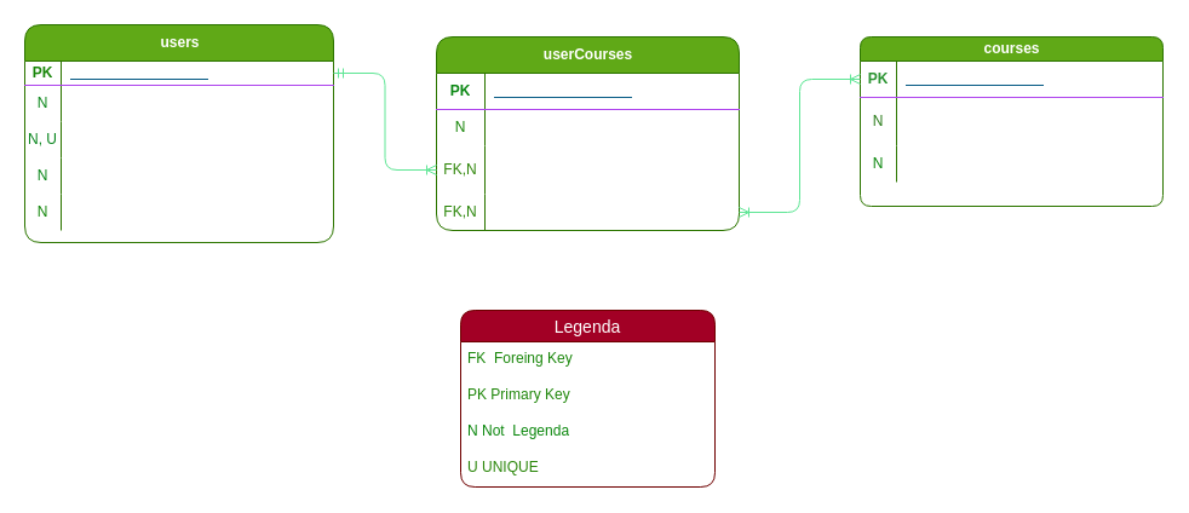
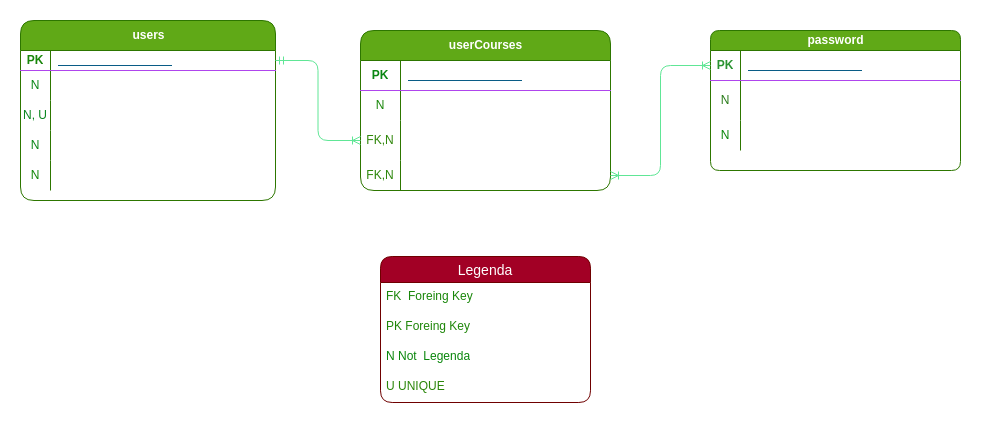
  <mxCell id="0" />
  <mxCell id="1" parent="0" />
  <mxCell id="2" value="users" style="shape=table;startSize=30;container=1;collapsible=1;childLayout=tableLayout;fixedRows=1;rowLines=0;fontStyle=1;align=center;resizeLast=1;html=1;labelBackgroundColor=none;fillColor=#60a917;strokeColor=#2D7600;fontColor=#ffffff;rounded=1;" vertex="1" parent="1"><mxGeometry x="20" y="20" width="255" height="180" as="geometry" /></mxCell>
  <mxCell id="3" value="" style="shape=tableRow;horizontal=0;startSize=0;swimlaneHead=0;swimlaneBody=0;fillColor=none;collapsible=0;dropTarget=0;points=[[0,0.5],[1,0.5]];portConstraint=eastwest;top=0;left=0;right=0;bottom=1;labelBackgroundColor=none;strokeColor=#AF45ED;fontColor=#095C86;rounded=1;" vertex="1" parent="2"><mxGeometry y="30" width="255" height="20" as="geometry" /></mxCell>
  <mxCell id="4" value="&lt;font color=&quot;#188609&quot;&gt;PK&lt;/font&gt;" style="shape=partialRectangle;connectable=0;fillColor=none;top=0;left=0;bottom=0;right=0;fontStyle=1;overflow=hidden;whiteSpace=wrap;html=1;labelBackgroundColor=none;strokeColor=#AF45ED;fontColor=#095C86;rounded=1;" vertex="1" parent="3"><mxGeometry width="30" height="20" as="geometry"><mxRectangle width="30" height="20" as="alternateBounds" /></mxGeometry></mxCell>
  <mxCell id="5" value="&lt;font color=&quot;#ffffff&quot;&gt;id NUMBER SERIAL&lt;/font&gt;" style="shape=partialRectangle;connectable=0;fillColor=none;top=0;left=0;bottom=0;right=0;align=left;spacingLeft=6;fontStyle=5;overflow=hidden;whiteSpace=wrap;html=1;labelBackgroundColor=none;strokeColor=#AF45ED;fontColor=#095C86;rounded=1;" vertex="1" parent="3"><mxGeometry x="30" width="225" height="20" as="geometry"><mxRectangle width="225" height="20" as="alternateBounds" /></mxGeometry></mxCell>
  <mxCell id="6" value="" style="shape=tableRow;horizontal=0;startSize=0;swimlaneHead=0;swimlaneBody=0;fillColor=none;collapsible=0;dropTarget=0;points=[[0,0.5],[1,0.5]];portConstraint=eastwest;top=0;left=0;right=0;bottom=0;labelBackgroundColor=none;strokeColor=#AF45ED;fontColor=#095C86;rounded=1;" vertex="1" parent="2"><mxGeometry y="50" width="255" height="30" as="geometry" /></mxCell>
  <mxCell id="7" value="&lt;font color=&quot;#098618&quot;&gt;N&lt;/font&gt;" style="shape=partialRectangle;connectable=0;fillColor=none;top=0;left=0;bottom=0;right=0;editable=1;overflow=hidden;whiteSpace=wrap;html=1;labelBackgroundColor=none;strokeColor=#AF45ED;fontColor=#095C86;rounded=1;" vertex="1" parent="6"><mxGeometry width="30" height="30" as="geometry"><mxRectangle width="30" height="30" as="alternateBounds" /></mxGeometry></mxCell>
  <mxCell id="8" value="&lt;font color=&quot;#ffffff&quot;&gt;name VARCHAR(50)&lt;/font&gt;" style="shape=partialRectangle;connectable=0;fillColor=none;top=0;left=0;bottom=0;right=0;align=left;spacingLeft=6;overflow=hidden;whiteSpace=wrap;html=1;labelBackgroundColor=none;strokeColor=#AF45ED;fontColor=#095C86;rounded=1;" vertex="1" parent="6"><mxGeometry x="30" width="225" height="30" as="geometry"><mxRectangle width="225" height="30" as="alternateBounds" /></mxGeometry></mxCell>
  <mxCell id="9" value="" style="shape=tableRow;horizontal=0;startSize=0;swimlaneHead=0;swimlaneBody=0;fillColor=none;collapsible=0;dropTarget=0;points=[[0,0.5],[1,0.5]];portConstraint=eastwest;top=0;left=0;right=0;bottom=0;labelBackgroundColor=none;strokeColor=#AF45ED;fontColor=#095C86;rounded=1;" vertex="1" parent="2"><mxGeometry y="80" width="255" height="30" as="geometry" /></mxCell>
  <mxCell id="10" value="&lt;font color=&quot;#09861e&quot;&gt;N, U&lt;/font&gt;" style="shape=partialRectangle;connectable=0;fillColor=none;top=0;left=0;bottom=0;right=0;editable=1;overflow=hidden;whiteSpace=wrap;html=1;labelBackgroundColor=none;strokeColor=#AF45ED;fontColor=#095C86;rounded=1;" vertex="1" parent="9"><mxGeometry width="30" height="30" as="geometry"><mxRectangle width="30" height="30" as="alternateBounds" /></mxGeometry></mxCell>
  <mxCell id="11" value="&lt;font color=&quot;#ffffff&quot;&gt;email TRUE(50)&lt;/font&gt;" style="shape=partialRectangle;connectable=0;fillColor=none;top=0;left=0;bottom=0;right=0;align=left;spacingLeft=6;overflow=hidden;whiteSpace=wrap;html=1;labelBackgroundColor=none;strokeColor=#AF45ED;fontColor=#095C86;rounded=1;" vertex="1" parent="9"><mxGeometry x="30" width="225" height="30" as="geometry"><mxRectangle width="225" height="30" as="alternateBounds" /></mxGeometry></mxCell>
  <mxCell id="12" value="" style="shape=tableRow;horizontal=0;startSize=0;swimlaneHead=0;swimlaneBody=0;fillColor=none;collapsible=0;dropTarget=0;points=[[0,0.5],[1,0.5]];portConstraint=eastwest;top=0;left=0;right=0;bottom=0;labelBackgroundColor=none;strokeColor=#AF45ED;fontColor=#095C86;rounded=1;" vertex="1" parent="2"><mxGeometry y="110" width="255" height="30" as="geometry" /></mxCell>
  <mxCell id="13" value="&lt;font color=&quot;#098618&quot;&gt;N&lt;/font&gt;" style="shape=partialRectangle;connectable=0;fillColor=none;top=0;left=0;bottom=0;right=0;editable=1;overflow=hidden;whiteSpace=wrap;html=1;labelBackgroundColor=none;strokeColor=#AF45ED;fontColor=#095C86;rounded=1;" vertex="1" parent="12"><mxGeometry width="30" height="30" as="geometry"><mxRectangle width="30" height="30" as="alternateBounds" /></mxGeometry></mxCell>
  <mxCell id="14" value="&lt;font color=&quot;#ffffff&quot;&gt;password VARCHAR(120)&lt;/font&gt;" style="shape=partialRectangle;connectable=0;fillColor=none;top=0;left=0;bottom=0;right=0;align=left;spacingLeft=6;overflow=hidden;whiteSpace=wrap;html=1;labelBackgroundColor=none;strokeColor=#AF45ED;fontColor=#095C86;rounded=1;" vertex="1" parent="12"><mxGeometry x="30" width="225" height="30" as="geometry"><mxRectangle width="225" height="30" as="alternateBounds" /></mxGeometry></mxCell>
  <mxCell id="15" style="shape=tableRow;horizontal=0;startSize=0;swimlaneHead=0;swimlaneBody=0;fillColor=none;collapsible=0;dropTarget=0;points=[[0,0.5],[1,0.5]];portConstraint=eastwest;top=0;left=0;right=0;bottom=0;labelBackgroundColor=none;strokeColor=#AF45ED;fontColor=#095C86;rounded=1;" vertex="1" parent="2"><mxGeometry y="140" width="255" height="30" as="geometry" /></mxCell>
  <mxCell id="16" value="&lt;font color=&quot;#128609&quot;&gt;N&lt;/font&gt;" style="shape=partialRectangle;connectable=0;fillColor=none;top=0;left=0;bottom=0;right=0;editable=1;overflow=hidden;whiteSpace=wrap;html=1;labelBackgroundColor=none;strokeColor=#AF45ED;fontColor=#095C86;rounded=1;" vertex="1" parent="15"><mxGeometry width="30" height="30" as="geometry"><mxRectangle width="30" height="30" as="alternateBounds" /></mxGeometry></mxCell>
  <mxCell id="17" value="&lt;font color=&quot;#ffffff&quot;&gt;admin BOOLEAN DEFAULT FALSE&lt;/font&gt;" style="shape=partialRectangle;connectable=0;fillColor=none;top=0;left=0;bottom=0;right=0;align=left;spacingLeft=6;overflow=hidden;whiteSpace=wrap;html=1;labelBackgroundColor=none;strokeColor=#AF45ED;fontColor=#095C86;rounded=1;" vertex="1" parent="15"><mxGeometry x="30" width="225" height="30" as="geometry"><mxRectangle width="225" height="30" as="alternateBounds" /></mxGeometry></mxCell>
- <mxCell id="18" value="courses" style="shape=table;startSize=20;container=1;collapsible=1;childLayout=tableLayout;fixedRows=1;rowLines=0;fontStyle=1;align=center;resizeLast=1;html=1;labelBackgroundColor=none;fillColor=#60a917;strokeColor=#2D7600;fontColor=#ffffff;rounded=1;" vertex="1" parent="1"><mxGeometry x="710" y="30" width="250" height="140" as="geometry" /></mxCell>
+ <mxCell id="18" value="password" style="shape=table;startSize=20;container=1;collapsible=1;childLayout=tableLayout;fixedRows=1;rowLines=0;fontStyle=1;align=center;resizeLast=1;html=1;labelBackgroundColor=none;fillColor=#60a917;strokeColor=#2D7600;fontColor=#ffffff;rounded=1;" vertex="1" parent="1"><mxGeometry x="710" y="30" width="250" height="140" as="geometry" /></mxCell>
  <mxCell id="19" value="" style="shape=tableRow;horizontal=0;startSize=0;swimlaneHead=0;swimlaneBody=0;fillColor=none;collapsible=0;dropTarget=0;points=[[0,0.5],[1,0.5]];portConstraint=eastwest;top=0;left=0;right=0;bottom=1;labelBackgroundColor=none;strokeColor=#AF45ED;fontColor=#095C86;rounded=1;" vertex="1" parent="18"><mxGeometry y="20" width="250" height="30" as="geometry" /></mxCell>
  <mxCell id="20" value="&lt;font color=&quot;#2a9331&quot;&gt;PK&lt;/font&gt;" style="shape=partialRectangle;connectable=0;fillColor=none;top=0;left=0;bottom=0;right=0;fontStyle=1;overflow=hidden;whiteSpace=wrap;html=1;labelBackgroundColor=none;strokeColor=#AF45ED;fontColor=#095C86;rounded=1;" vertex="1" parent="19"><mxGeometry width="30" height="30" as="geometry"><mxRectangle width="30" height="30" as="alternateBounds" /></mxGeometry></mxCell>
  <mxCell id="21" value="&lt;font color=&quot;#ffffff&quot;&gt;id NUMBER SERIAL&lt;/font&gt;" style="shape=partialRectangle;connectable=0;fillColor=none;top=0;left=0;bottom=0;right=0;align=left;spacingLeft=6;fontStyle=5;overflow=hidden;whiteSpace=wrap;html=1;labelBackgroundColor=none;strokeColor=#AF45ED;fontColor=#095C86;rounded=1;" vertex="1" parent="19"><mxGeometry x="30" width="220" height="30" as="geometry"><mxRectangle width="220" height="30" as="alternateBounds" /></mxGeometry></mxCell>
  <mxCell id="22" value="" style="shape=tableRow;horizontal=0;startSize=0;swimlaneHead=0;swimlaneBody=0;fillColor=none;collapsible=0;dropTarget=0;points=[[0,0.5],[1,0.5]];portConstraint=eastwest;top=0;left=0;right=0;bottom=0;labelBackgroundColor=none;strokeColor=#AF45ED;fontColor=#095C86;rounded=1;" vertex="1" parent="18"><mxGeometry y="50" width="250" height="40" as="geometry" /></mxCell>
  <mxCell id="23" value="&lt;font color=&quot;#297b19&quot;&gt;N&lt;/font&gt;" style="shape=partialRectangle;connectable=0;fillColor=none;top=0;left=0;bottom=0;right=0;editable=1;overflow=hidden;whiteSpace=wrap;html=1;labelBackgroundColor=none;strokeColor=#AF45ED;fontColor=#095C86;rounded=1;" vertex="1" parent="22"><mxGeometry width="30" height="40" as="geometry"><mxRectangle width="30" height="40" as="alternateBounds" /></mxGeometry></mxCell>
  <mxCell id="24" value="&lt;font color=&quot;#ffffff&quot;&gt;name VARCHAR(15)&lt;/font&gt;" style="shape=partialRectangle;connectable=0;fillColor=none;top=0;left=0;bottom=0;right=0;align=left;spacingLeft=6;overflow=hidden;whiteSpace=wrap;html=1;labelBackgroundColor=none;strokeColor=#AF45ED;fontColor=#095C86;rounded=1;" vertex="1" parent="22"><mxGeometry x="30" width="220" height="40" as="geometry"><mxRectangle width="220" height="40" as="alternateBounds" /></mxGeometry></mxCell>
  <mxCell id="25" value="" style="shape=tableRow;horizontal=0;startSize=0;swimlaneHead=0;swimlaneBody=0;fillColor=none;collapsible=0;dropTarget=0;points=[[0,0.5],[1,0.5]];portConstraint=eastwest;top=0;left=0;right=0;bottom=0;labelBackgroundColor=none;strokeColor=#AF45ED;fontColor=#095C86;rounded=1;" vertex="1" parent="18"><mxGeometry y="90" width="250" height="30" as="geometry" /></mxCell>
  <mxCell id="26" value="&lt;font color=&quot;#09860b&quot;&gt;N&lt;/font&gt;" style="shape=partialRectangle;connectable=0;fillColor=none;top=0;left=0;bottom=0;right=0;editable=1;overflow=hidden;whiteSpace=wrap;html=1;labelBackgroundColor=none;strokeColor=#AF45ED;fontColor=#095C86;rounded=1;" vertex="1" parent="25"><mxGeometry width="30" height="30" as="geometry"><mxRectangle width="30" height="30" as="alternateBounds" /></mxGeometry></mxCell>
  <mxCell id="27" value="&lt;font color=&quot;#ffffff&quot;&gt;description TEXT&lt;/font&gt;" style="shape=partialRectangle;connectable=0;fillColor=none;top=0;left=0;bottom=0;right=0;align=left;spacingLeft=6;overflow=hidden;whiteSpace=wrap;html=1;labelBackgroundColor=none;strokeColor=#AF45ED;fontColor=#095C86;rounded=1;" vertex="1" parent="25"><mxGeometry x="30" width="220" height="30" as="geometry"><mxRectangle width="220" height="30" as="alternateBounds" /></mxGeometry></mxCell>
  <mxCell id="28" value="userCourses" style="shape=table;startSize=30;container=1;collapsible=1;childLayout=tableLayout;fixedRows=1;rowLines=0;fontStyle=1;align=center;resizeLast=1;html=1;labelBackgroundColor=none;fillColor=#60a917;strokeColor=#2D7600;fontColor=#ffffff;rounded=1;" vertex="1" parent="1"><mxGeometry x="360" y="30" width="250" height="160" as="geometry" /></mxCell>
  <mxCell id="29" value="" style="shape=tableRow;horizontal=0;startSize=0;swimlaneHead=0;swimlaneBody=0;fillColor=none;collapsible=0;dropTarget=0;points=[[0,0.5],[1,0.5]];portConstraint=eastwest;top=0;left=0;right=0;bottom=1;labelBackgroundColor=none;strokeColor=#AF45ED;fontColor=#095C86;rounded=1;" vertex="1" parent="28"><mxGeometry y="30" width="250" height="30" as="geometry" /></mxCell>
  <mxCell id="30" value="&lt;font color=&quot;#098612&quot;&gt;PK&lt;/font&gt;" style="shape=partialRectangle;connectable=0;fillColor=none;top=0;left=0;bottom=0;right=0;fontStyle=1;overflow=hidden;whiteSpace=wrap;html=1;labelBackgroundColor=none;strokeColor=#AF45ED;fontColor=#095C86;rounded=1;" vertex="1" parent="29"><mxGeometry width="40" height="30" as="geometry"><mxRectangle width="40" height="30" as="alternateBounds" /></mxGeometry></mxCell>
  <mxCell id="31" value="&lt;font color=&quot;#ffffff&quot;&gt;id NUMBER SERIAL&lt;/font&gt;" style="shape=partialRectangle;connectable=0;fillColor=none;top=0;left=0;bottom=0;right=0;align=left;spacingLeft=6;fontStyle=5;overflow=hidden;whiteSpace=wrap;html=1;labelBackgroundColor=none;strokeColor=#AF45ED;fontColor=#095C86;rounded=1;" vertex="1" parent="29"><mxGeometry x="40" width="210" height="30" as="geometry"><mxRectangle width="210" height="30" as="alternateBounds" /></mxGeometry></mxCell>
  <mxCell id="32" value="" style="shape=tableRow;horizontal=0;startSize=0;swimlaneHead=0;swimlaneBody=0;fillColor=none;collapsible=0;dropTarget=0;points=[[0,0.5],[1,0.5]];portConstraint=eastwest;top=0;left=0;right=0;bottom=0;labelBackgroundColor=none;strokeColor=#AF45ED;fontColor=#095C86;rounded=1;" vertex="1" parent="28"><mxGeometry y="60" width="250" height="30" as="geometry" /></mxCell>
  <mxCell id="33" value="&lt;font color=&quot;#188609&quot;&gt;N&lt;/font&gt;" style="shape=partialRectangle;connectable=0;fillColor=none;top=0;left=0;bottom=0;right=0;editable=1;overflow=hidden;whiteSpace=wrap;html=1;labelBackgroundColor=none;strokeColor=#AF45ED;fontColor=#095C86;rounded=1;" vertex="1" parent="32"><mxGeometry width="40" height="30" as="geometry"><mxRectangle width="40" height="30" as="alternateBounds" /></mxGeometry></mxCell>
  <mxCell id="34" value="&lt;font color=&quot;#ffffff&quot;&gt;active BOOLEAN DEFAULT TRUE&lt;/font&gt;" style="shape=partialRectangle;connectable=0;fillColor=none;top=0;left=0;bottom=0;right=0;align=left;spacingLeft=6;overflow=hidden;whiteSpace=wrap;html=1;labelBackgroundColor=none;strokeColor=#AF45ED;fontColor=#095C86;rounded=1;" vertex="1" parent="32"><mxGeometry x="40" width="210" height="30" as="geometry"><mxRectangle width="210" height="30" as="alternateBounds" /></mxGeometry></mxCell>
  <mxCell id="35" value="" style="shape=tableRow;horizontal=0;startSize=0;swimlaneHead=0;swimlaneBody=0;fillColor=none;collapsible=0;dropTarget=0;points=[[0,0.5],[1,0.5]];portConstraint=eastwest;top=0;left=0;right=0;bottom=0;labelBackgroundColor=none;strokeColor=#AF45ED;fontColor=#095C86;rounded=1;" vertex="1" parent="28"><mxGeometry y="90" width="250" height="40" as="geometry" /></mxCell>
  <mxCell id="36" value="&lt;font color=&quot;#2f8609&quot;&gt;FK,N&lt;/font&gt;" style="shape=partialRectangle;connectable=0;fillColor=none;top=0;left=0;bottom=0;right=0;editable=1;overflow=hidden;whiteSpace=wrap;html=1;labelBackgroundColor=none;strokeColor=#AF45ED;fontColor=#095C86;rounded=1;" vertex="1" parent="35"><mxGeometry width="40" height="40" as="geometry"><mxRectangle width="40" height="40" as="alternateBounds" /></mxGeometry></mxCell>
  <mxCell id="37" value="&lt;font color=&quot;#ffffff&quot;&gt;userId INTEGER&lt;/font&gt;" style="shape=partialRectangle;connectable=0;fillColor=none;top=0;left=0;bottom=0;right=0;align=left;spacingLeft=6;overflow=hidden;whiteSpace=wrap;html=1;labelBackgroundColor=none;strokeColor=#AF45ED;fontColor=#095C86;rounded=1;" vertex="1" parent="35"><mxGeometry x="40" width="210" height="40" as="geometry"><mxRectangle width="210" height="40" as="alternateBounds" /></mxGeometry></mxCell>
  <mxCell id="38" value="" style="shape=tableRow;horizontal=0;startSize=0;swimlaneHead=0;swimlaneBody=0;fillColor=none;collapsible=0;dropTarget=0;points=[[0,0.5],[1,0.5]];portConstraint=eastwest;top=0;left=0;right=0;bottom=0;labelBackgroundColor=none;strokeColor=#AF45ED;fontColor=#095C86;rounded=1;" vertex="1" parent="28"><mxGeometry y="130" width="250" height="30" as="geometry" /></mxCell>
  <mxCell id="39" value="&lt;font color=&quot;#2a8609&quot;&gt;FK,N&lt;/font&gt;" style="shape=partialRectangle;connectable=0;fillColor=none;top=0;left=0;bottom=0;right=0;editable=1;overflow=hidden;whiteSpace=wrap;html=1;labelBackgroundColor=none;strokeColor=#AF45ED;fontColor=#095C86;rounded=1;" vertex="1" parent="38"><mxGeometry width="40" height="30" as="geometry"><mxRectangle width="40" height="30" as="alternateBounds" /></mxGeometry></mxCell>
  <mxCell id="40" value="&lt;font color=&quot;#ffffff&quot;&gt;courseId INTEGER&lt;/font&gt;" style="shape=partialRectangle;connectable=0;fillColor=none;top=0;left=0;bottom=0;right=0;align=left;spacingLeft=6;overflow=hidden;whiteSpace=wrap;html=1;labelBackgroundColor=none;strokeColor=#AF45ED;fontColor=#095C86;rounded=1;" vertex="1" parent="38"><mxGeometry x="40" width="210" height="30" as="geometry"><mxRectangle width="210" height="30" as="alternateBounds" /></mxGeometry></mxCell>
  <mxCell id="41" style="edgeStyle=orthogonalEdgeStyle;rounded=1;orthogonalLoop=1;jettySize=auto;html=1;exitX=0;exitY=0.5;exitDx=0;exitDy=0;entryX=1;entryY=0.5;entryDx=0;entryDy=0;startArrow=ERoneToMany;startFill=0;endArrow=ERoneToMany;endFill=0;labelBackgroundColor=none;strokeColor=#60E696;fontColor=default;" edge="1" parent="1" source="19" target="38"><mxGeometry relative="1" as="geometry" /></mxCell>
  <mxCell id="42" style="edgeStyle=orthogonalEdgeStyle;rounded=1;orthogonalLoop=1;jettySize=auto;html=1;exitX=1;exitY=0.5;exitDx=0;exitDy=0;entryX=0;entryY=0.5;entryDx=0;entryDy=0;startArrow=ERmandOne;startFill=0;endArrow=ERoneToMany;endFill=0;labelBackgroundColor=none;strokeColor=#60E696;fontColor=default;" edge="1" parent="1" source="3" target="35"><mxGeometry relative="1" as="geometry" /></mxCell>
  <mxCell id="43" value="Legenda" style="swimlane;fontStyle=0;childLayout=stackLayout;horizontal=1;startSize=26;horizontalStack=0;resizeParent=1;resizeParentMax=0;resizeLast=0;collapsible=1;marginBottom=0;align=center;fontSize=14;labelBackgroundColor=none;fillColor=#a20025;strokeColor=#6F0000;fontColor=#ffffff;rounded=1;" vertex="1" parent="1"><mxGeometry x="380" y="256" width="210" height="146" as="geometry" /></mxCell>
  <mxCell id="44" value="&lt;font color=&quot;#188609&quot;&gt;FK&amp;nbsp; Foreing Key&lt;/font&gt;" style="text;strokeColor=none;fillColor=none;spacingLeft=4;spacingRight=4;overflow=hidden;rotatable=0;points=[[0,0.5],[1,0.5]];portConstraint=eastwest;fontSize=12;whiteSpace=wrap;html=1;labelBackgroundColor=none;fontColor=#095C86;rounded=1;" vertex="1" parent="43"><mxGeometry y="26" width="210" height="30" as="geometry" /></mxCell>
- <mxCell id="45" value="&lt;font color=&quot;#1e8609&quot;&gt;PK Primary Key&lt;/font&gt;" style="text;strokeColor=none;fillColor=none;spacingLeft=4;spacingRight=4;overflow=hidden;rotatable=0;points=[[0,0.5],[1,0.5]];portConstraint=eastwest;fontSize=12;whiteSpace=wrap;html=1;labelBackgroundColor=none;fontColor=#095C86;rounded=1;" vertex="1" parent="43"><mxGeometry y="56" width="210" height="30" as="geometry" /></mxCell>
+ <mxCell id="45" value="&lt;font color=&quot;#1e8609&quot;&gt;PK Foreing Key&lt;/font&gt;" style="text;strokeColor=none;fillColor=none;spacingLeft=4;spacingRight=4;overflow=hidden;rotatable=0;points=[[0,0.5],[1,0.5]];portConstraint=eastwest;fontSize=12;whiteSpace=wrap;html=1;labelBackgroundColor=none;fontColor=#095C86;rounded=1;" vertex="1" parent="43"><mxGeometry y="56" width="210" height="30" as="geometry" /></mxCell>
  <mxCell id="46" value="&lt;font color=&quot;#09860b&quot;&gt;N Not&amp;nbsp; Legenda&lt;/font&gt;" style="text;strokeColor=none;fillColor=none;spacingLeft=4;spacingRight=4;overflow=hidden;rotatable=0;points=[[0,0.5],[1,0.5]];portConstraint=eastwest;fontSize=12;whiteSpace=wrap;html=1;labelBackgroundColor=none;fontColor=#095C86;rounded=1;" vertex="1" parent="43"><mxGeometry y="86" width="210" height="30" as="geometry" /></mxCell>
  <mxCell id="47" value="&lt;font color=&quot;#2a8609&quot;&gt;U UNIQUE&lt;/font&gt;" style="text;strokeColor=none;fillColor=none;spacingLeft=4;spacingRight=4;overflow=hidden;rotatable=0;points=[[0,0.5],[1,0.5]];portConstraint=eastwest;fontSize=12;whiteSpace=wrap;html=1;labelBackgroundColor=none;fontColor=#095C86;rounded=1;" vertex="1" parent="43"><mxGeometry y="116" width="210" height="30" as="geometry" /></mxCell>
